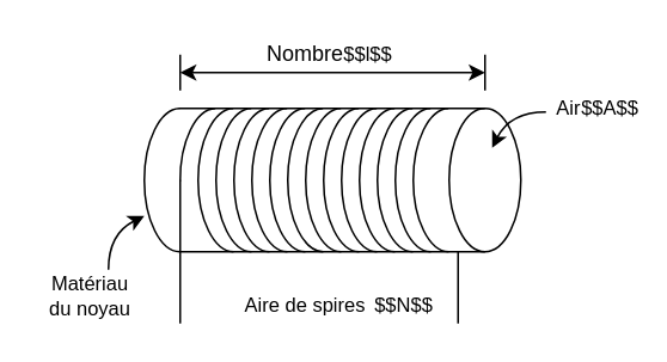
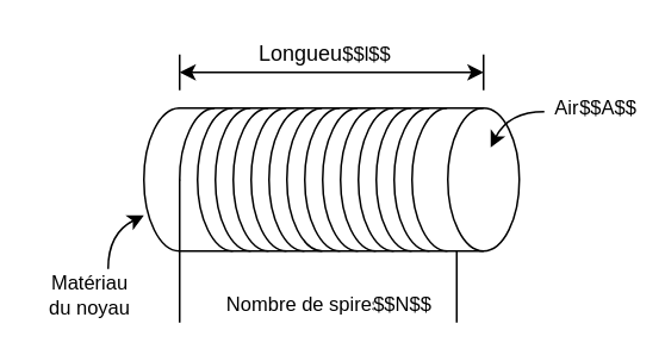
  <mxCell id="0" />
  <mxCell id="1" parent="0" />
- <mxCell id="2" value="Aire de spires" style="text;html=1;whiteSpace=wrap;strokeColor=none;fillColor=none;align=center;verticalAlign=middle;rounded=0;fontFamily=Helvetica;fontSize=11;fontColor=default;labelBackgroundColor=default;convertToSvg=1;" vertex="1" parent="1"><mxGeometry x="120" y="160" width="100" height="20" as="geometry" /></mxCell>
+ <mxCell id="2" value="Nombre de spires" style="text;html=1;whiteSpace=wrap;strokeColor=none;fillColor=none;align=center;verticalAlign=middle;rounded=0;fontFamily=Helvetica;fontSize=11;fontColor=default;labelBackgroundColor=default;convertToSvg=1;" vertex="1" parent="1"><mxGeometry x="120" y="160" width="100" height="20" as="geometry" /></mxCell>
  <mxCell id="3" value="$$N$$" style="text;html=1;whiteSpace=wrap;strokeColor=none;fillColor=none;align=center;verticalAlign=middle;rounded=0;fontFamily=Helvetica;fontSize=11;fontColor=default;labelBackgroundColor=default;convertToSvg=0;" vertex="1" parent="1"><mxGeometry x="210" y="160" width="30" height="20" as="geometry" /></mxCell>
  <mxCell id="4" value="Matériau du noyau" style="text;html=1;whiteSpace=wrap;strokeColor=none;fillColor=none;align=center;verticalAlign=middle;rounded=0;fontFamily=Helvetica;fontSize=11;fontColor=default;labelBackgroundColor=default;convertToSvg=1;" vertex="1" parent="1"><mxGeometry x="20" y="150" width="60" height="30" as="geometry" /></mxCell>
  <mxCell id="5" value="Aire" style="text;html=1;whiteSpace=wrap;strokeColor=none;fillColor=none;align=center;verticalAlign=middle;rounded=0;fontFamily=Helvetica;fontSize=11;fontColor=default;labelBackgroundColor=default;convertToSvg=1;" vertex="1" parent="1"><mxGeometry x="300" y="50" width="40" height="20" as="geometry" /></mxCell>
  <mxCell id="6" value="$$A$$" style="text;html=1;whiteSpace=wrap;strokeColor=none;fillColor=none;align=center;verticalAlign=middle;rounded=0;fontFamily=Helvetica;fontSize=11;fontColor=default;labelBackgroundColor=default;convertToSvg=0;" vertex="1" parent="1"><mxGeometry x="330" y="50" width="20" height="20" as="geometry" /></mxCell>
- <mxCell id="7" value="Nombre" style="text;html=1;strokeColor=none;fillColor=none;align=center;verticalAlign=middle;rounded=0;convertToSvg=1;whiteSpace=wrap;textDirection=ltr;labelPosition=center;verticalLabelPosition=middle;" vertex="1" parent="1"><mxGeometry x="140" y="20" width="60" height="20" as="geometry" /></mxCell>
+ <mxCell id="7" value="Longueur" style="text;html=1;strokeColor=none;fillColor=none;align=center;verticalAlign=middle;rounded=0;convertToSvg=1;whiteSpace=wrap;textDirection=ltr;labelPosition=center;verticalLabelPosition=middle;" vertex="1" parent="1"><mxGeometry x="140" y="20" width="60" height="20" as="geometry" /></mxCell>
  <mxCell id="8" value="$$l$$" style="text;html=1;whiteSpace=wrap;strokeColor=none;fillColor=none;align=center;verticalAlign=middle;rounded=0;fontFamily=Helvetica;fontSize=11;fontColor=default;labelBackgroundColor=default;convertToSvg=0;" vertex="1" parent="1"><mxGeometry x="200" y="20" width="10" height="20" as="geometry" /></mxCell>
  <mxCell id="9" style="edgeStyle=none;shape=connector;rounded=0;orthogonalLoop=1;jettySize=auto;html=1;exitX=1;exitY=1;exitDx=0;exitDy=0;strokeColor=default;align=center;verticalAlign=middle;fontFamily=Helvetica;fontSize=11;fontColor=default;labelBackgroundColor=default;endArrow=none;endFill=0;convertToSvg=1;" edge="1" parent="1" source="8" target="8"><mxGeometry relative="1" as="geometry" /></mxCell>
  <mxCell id="10" value="" style="ellipse;whiteSpace=wrap;html=1;convertToSvg=1;" vertex="1" parent="1"><mxGeometry x="250" y="60" width="40" height="80" as="geometry" /></mxCell>
  <mxCell id="11" value="" style="verticalLabelPosition=bottom;verticalAlign=top;html=1;shape=mxgraph.basic.arc;startAngle=0.502;endAngle=0.997;convertToSvg=1;" vertex="1" parent="1"><mxGeometry x="80" y="60" width="40" height="80" as="geometry" /></mxCell>
  <mxCell id="12" value="" style="verticalLabelPosition=bottom;verticalAlign=top;html=1;shape=mxgraph.basic.arc;startAngle=0.748;endAngle=0.997;convertToSvg=1;" vertex="1" parent="1"><mxGeometry x="100" y="60" width="40" height="80" as="geometry" /></mxCell>
  <mxCell id="13" value="" style="edgeStyle=none;orthogonalLoop=1;jettySize=auto;html=1;rounded=0;endArrow=none;endFill=0;entryX=0.5;entryY=0;entryDx=0;entryDy=0;exitX=0.485;exitY=0;exitDx=0;exitDy=0;exitPerimeter=0;convertToSvg=1;" edge="1" parent="1" source="11" target="10"><mxGeometry width="80" relative="1" as="geometry"><mxPoint x="100" y="59.72" as="sourcePoint" /><mxPoint x="180" y="59.72" as="targetPoint" /><Array as="points" /></mxGeometry></mxCell>
  <mxCell id="14" value="" style="edgeStyle=none;orthogonalLoop=1;jettySize=auto;html=1;rounded=0;endArrow=none;endFill=0;exitX=0.494;exitY=1;exitDx=0;exitDy=0;exitPerimeter=0;convertToSvg=1;" edge="1" parent="1" source="11"><mxGeometry width="80" relative="1" as="geometry"><mxPoint x="100" y="139.98" as="sourcePoint" /><mxPoint x="270" y="140" as="targetPoint" /><Array as="points" /></mxGeometry></mxCell>
  <mxCell id="15" value="" style="verticalLabelPosition=bottom;verticalAlign=top;html=1;shape=mxgraph.basic.arc;startAngle=0.502;endAngle=0.997;convertToSvg=1;" vertex="1" parent="1"><mxGeometry x="120" y="60" width="40" height="80" as="geometry" /></mxCell>
  <mxCell id="16" value="" style="verticalLabelPosition=bottom;verticalAlign=top;html=1;shape=mxgraph.basic.arc;startAngle=0.502;endAngle=0.997;convertToSvg=1;" vertex="1" parent="1"><mxGeometry x="130" y="60" width="40" height="80" as="geometry" /></mxCell>
  <mxCell id="17" value="" style="verticalLabelPosition=bottom;verticalAlign=top;html=1;shape=mxgraph.basic.arc;startAngle=0.502;endAngle=0.997;convertToSvg=1;" vertex="1" parent="1"><mxGeometry x="140" y="60" width="40" height="80" as="geometry" /></mxCell>
  <mxCell id="18" value="" style="verticalLabelPosition=bottom;verticalAlign=top;html=1;shape=mxgraph.basic.arc;startAngle=0.502;endAngle=0.997;convertToSvg=1;" vertex="1" parent="1"><mxGeometry x="150" y="60" width="40" height="80" as="geometry" /></mxCell>
  <mxCell id="19" value="" style="verticalLabelPosition=bottom;verticalAlign=top;html=1;shape=mxgraph.basic.arc;startAngle=0.502;endAngle=0.997;convertToSvg=1;" vertex="1" parent="1"><mxGeometry x="160" y="60" width="40" height="80" as="geometry" /></mxCell>
  <mxCell id="20" value="" style="verticalLabelPosition=bottom;verticalAlign=top;html=1;shape=mxgraph.basic.arc;startAngle=0.502;endAngle=0.997;convertToSvg=1;" vertex="1" parent="1"><mxGeometry x="180" y="60" width="40" height="80" as="geometry" /></mxCell>
  <mxCell id="21" value="" style="verticalLabelPosition=bottom;verticalAlign=top;html=1;shape=mxgraph.basic.arc;startAngle=0.502;endAngle=0.997;convertToSvg=1;" vertex="1" parent="1"><mxGeometry x="170" y="60" width="40" height="80" as="geometry" /></mxCell>
  <mxCell id="22" value="" style="verticalLabelPosition=bottom;verticalAlign=top;html=1;shape=mxgraph.basic.arc;startAngle=0.502;endAngle=0.997;convertToSvg=1;" vertex="1" parent="1"><mxGeometry x="190" y="60" width="40" height="80" as="geometry" /></mxCell>
  <mxCell id="23" value="" style="verticalLabelPosition=bottom;verticalAlign=top;html=1;shape=mxgraph.basic.arc;startAngle=0.502;endAngle=0.997;convertToSvg=1;" vertex="1" parent="1"><mxGeometry x="200" y="60" width="40" height="80" as="geometry" /></mxCell>
  <mxCell id="24" value="" style="verticalLabelPosition=bottom;verticalAlign=top;html=1;shape=mxgraph.basic.arc;startAngle=0.502;endAngle=0.997;convertToSvg=1;" vertex="1" parent="1"><mxGeometry x="210" y="60" width="40" height="80" as="geometry" /></mxCell>
  <mxCell id="25" value="" style="verticalLabelPosition=bottom;verticalAlign=top;html=1;shape=mxgraph.basic.arc;startAngle=0.502;endAngle=0.997;convertToSvg=1;" vertex="1" parent="1"><mxGeometry x="220" y="60" width="40" height="80" as="geometry" /></mxCell>
  <mxCell id="26" value="" style="verticalLabelPosition=bottom;verticalAlign=top;html=1;shape=mxgraph.basic.arc;startAngle=0.502;endAngle=0.997;convertToSvg=1;" vertex="1" parent="1"><mxGeometry x="110" y="60" width="40" height="80" as="geometry" /></mxCell>
  <mxCell id="27" value="" style="verticalLabelPosition=bottom;verticalAlign=top;html=1;shape=mxgraph.basic.arc;startAngle=0.502;endAngle=0.997;convertToSvg=1;" vertex="1" parent="1"><mxGeometry x="230" y="60" width="40" height="80" as="geometry" /></mxCell>
  <mxCell id="28" value="" style="edgeStyle=none;orthogonalLoop=1;jettySize=auto;html=1;rounded=0;strokeColor=default;align=center;verticalAlign=middle;fontFamily=Helvetica;fontSize=11;fontColor=default;labelBackgroundColor=default;endArrow=none;endFill=0;convertToSvg=1;" edge="1" parent="1"><mxGeometry width="80" relative="1" as="geometry"><mxPoint x="100" y="100" as="sourcePoint" /><mxPoint x="100" y="180" as="targetPoint" /><Array as="points" /></mxGeometry></mxCell>
  <mxCell id="29" value="" style="edgeStyle=none;orthogonalLoop=1;jettySize=auto;html=1;rounded=0;strokeColor=default;align=center;verticalAlign=middle;fontFamily=Helvetica;fontSize=11;fontColor=default;labelBackgroundColor=default;endArrow=none;endFill=0;convertToSvg=1;" edge="1" parent="1"><mxGeometry width="80" relative="1" as="geometry"><mxPoint x="255" y="140" as="sourcePoint" /><mxPoint x="255" y="180" as="targetPoint" /><Array as="points" /></mxGeometry></mxCell>
  <mxCell id="30" value="" style="edgeStyle=none;orthogonalLoop=1;jettySize=auto;html=1;rounded=0;strokeColor=default;align=center;verticalAlign=middle;fontFamily=Helvetica;fontSize=11;fontColor=default;labelBackgroundColor=default;endArrow=classic;endFill=1;startArrow=classic;startFill=1;convertToSvg=1;" edge="1" parent="1"><mxGeometry width="80" relative="1" as="geometry"><mxPoint x="100" y="40" as="sourcePoint" /><mxPoint x="270" y="40" as="targetPoint" /><Array as="points" /></mxGeometry></mxCell>
  <mxCell id="31" value="" style="edgeStyle=none;orthogonalLoop=1;jettySize=auto;html=1;rounded=0;strokeColor=default;align=center;verticalAlign=middle;fontFamily=Helvetica;fontSize=11;fontColor=default;labelBackgroundColor=default;endArrow=none;endFill=0;convertToSvg=1;" edge="1" parent="1"><mxGeometry width="80" relative="1" as="geometry"><mxPoint x="270" y="50" as="sourcePoint" /><mxPoint x="270" y="30" as="targetPoint" /><Array as="points" /></mxGeometry></mxCell>
  <mxCell id="32" value="" style="edgeStyle=none;orthogonalLoop=1;jettySize=auto;html=1;rounded=0;strokeColor=default;align=center;verticalAlign=middle;fontFamily=Helvetica;fontSize=11;fontColor=default;labelBackgroundColor=default;endArrow=none;endFill=0;convertToSvg=1;" edge="1" parent="1"><mxGeometry width="80" relative="1" as="geometry"><mxPoint x="100" y="50" as="sourcePoint" /><mxPoint x="100" y="30" as="targetPoint" /><Array as="points" /></mxGeometry></mxCell>
  <mxCell id="33" value="" style="curved=1;endArrow=classic;html=1;rounded=0;strokeColor=default;align=center;verticalAlign=middle;fontFamily=Helvetica;fontSize=11;fontColor=default;labelBackgroundColor=default;edgeStyle=none;convertToSvg=1;" edge="1" parent="1"><mxGeometry width="50" height="50" relative="1" as="geometry"><mxPoint x="60" y="150" as="sourcePoint" /><mxPoint x="80" y="120" as="targetPoint" /><Array as="points"><mxPoint x="60" y="130" /></Array></mxGeometry></mxCell>
  <mxCell id="34" value="" style="curved=1;endArrow=classic;html=1;rounded=0;strokeColor=default;align=center;verticalAlign=middle;fontFamily=Helvetica;fontSize=11;fontColor=default;labelBackgroundColor=default;edgeStyle=none;convertToSvg=1;" edge="1" parent="1"><mxGeometry width="50" height="50" relative="1" as="geometry"><mxPoint x="304" y="62" as="sourcePoint" /><mxPoint x="274" y="82" as="targetPoint" /><Array as="points"><mxPoint x="284" y="62" /></Array></mxGeometry></mxCell>
